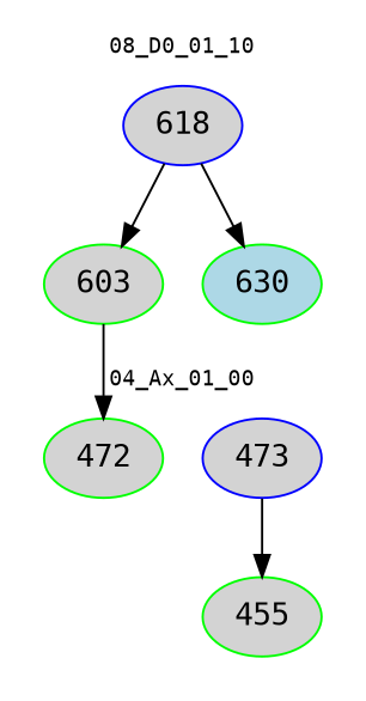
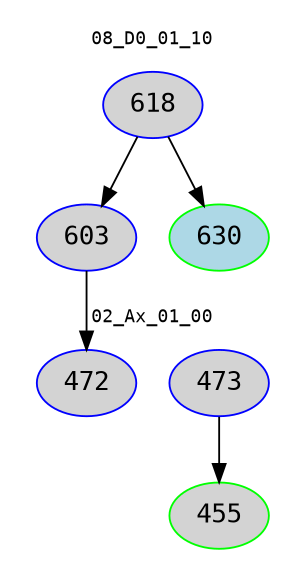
  digraph {
    fontname="DejaVu Sans Mono"
    node [color=blue fillcolor=lightgrey fontname="DejaVu Sans Mono" style=filled]
    edge [color=black fontname="DejaVu Sans Mono" style=solid]
    n1 [label=473]
    n2 [color=green label=455]
-   n3 [color=green label=472]
+   n3 [label=472]
    n4 [label=618]
-   n5 [color=green label=603]
+   n5 [label=603]
    n6 [color=green fillcolor=lightblue label=630]
    subgraph cluster_1 {
      color=white
      fontsize=10
-     label="04_Ax_01_00"
+     label="02_Ax_01_00"
      n1
      n2
      n3
    }
    subgraph cluster_2 {
      color=white
      fontsize=10
      label="08_D0_01_10"
      n4
      n5
      n6
    }
    n1 -> n2
    n4 -> n5
    n4 -> n6
    n5 -> n3
  }
